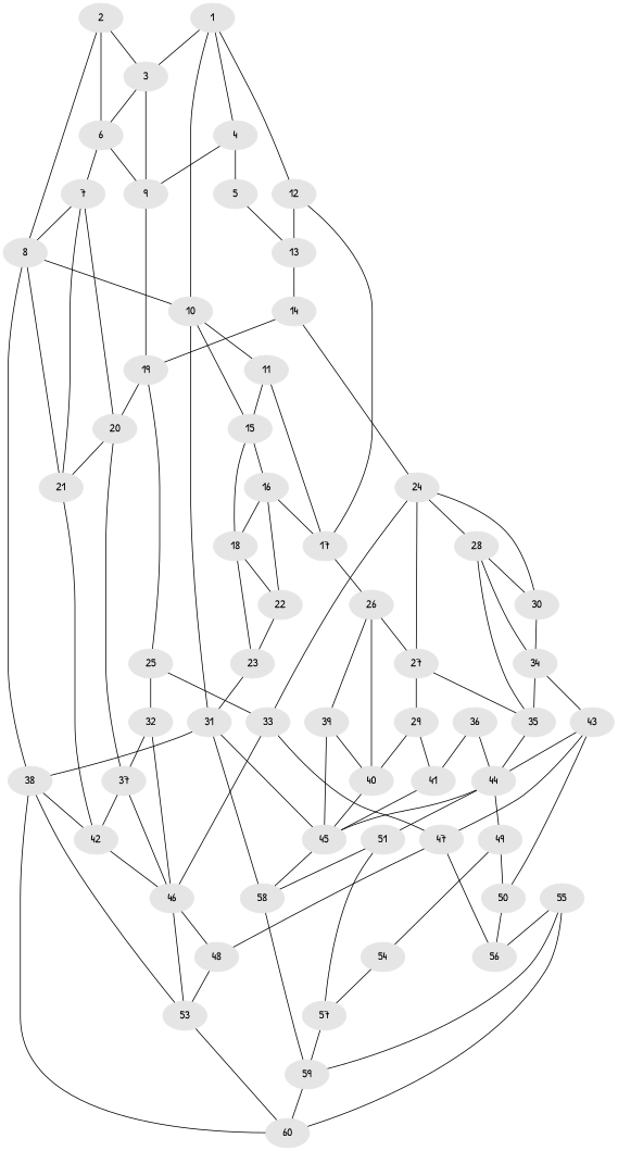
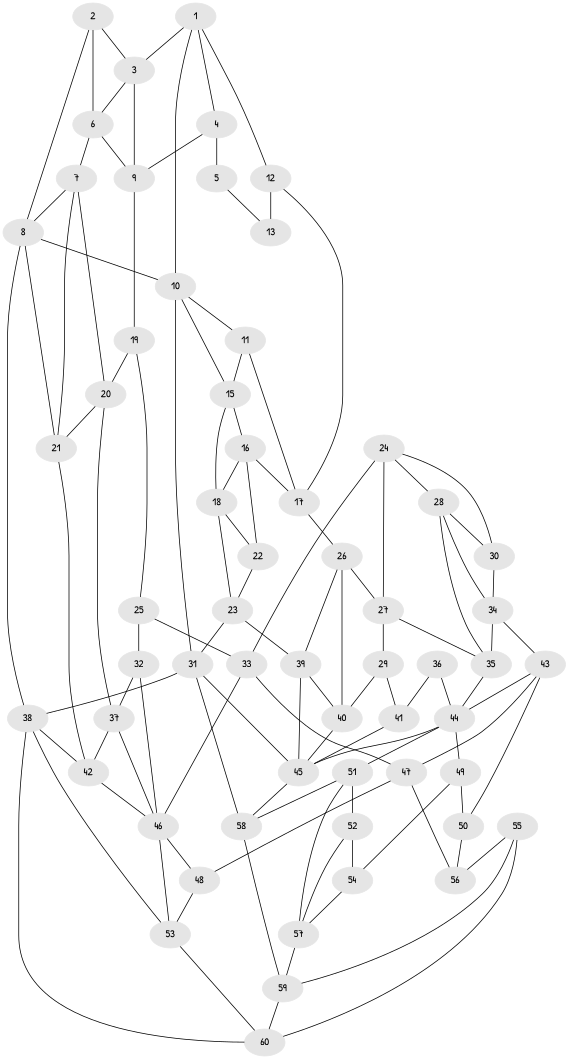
  graph {
    fontname="Patrick Hand"
    node [color=gray90 fontname="Patrick Hand" style=filled]
    edge [fontname="Patrick Hand" weight=1.0]
    1
    3
    4
    10
    12
    6
    9
    5
    11
    15
    31
    13
    17
    2
    8
    7
    21
    38
    19
-   14
    20
    37
    42
    53
    60
    25
    16
    18
    45
    58
    26
    24
    27
    28
    30
    33
    29
    35
    22
    23
    39
    40
    32
    46
    34
    47
    41
    44
    43
    59
    48
    56
    50
    49
    51
    36
    54
+   52
    57
    55
    1 -- 3
    1 -- 4
    1 -- 10
    1 -- 12
    3 -- 6
    3 -- 9
    4 -- 9
    4 -- 5 [weight=2.0]
    10 -- 11
    10 -- 15
    10 -- 31
    12 -- 13 [weight=2.0]
    12 -- 17
    6 -- 9
    6 -- 7
    9 -- 19
    5 -- 13
    11 -- 15
    11 -- 17
    15 -- 16
    15 -- 18
    31 -- 38
    31 -- 45
    31 -- 58
-   13 -- 14
    17 -- 26
    2 -- 3
    2 -- 6
    2 -- 8
    8 -- 10
    8 -- 21
    8 -- 38
    7 -- 8
    7 -- 21
    7 -- 20
    21 -- 42
    38 -- 42
    38 -- 53
    38 -- 60
    19 -- 20
    19 -- 25
-   14 -- 19
-   14 -- 24
    20 -- 21
    20 -- 37
    37 -- 42
    37 -- 46
    42 -- 46
    53 -- 60
    25 -- 33
    25 -- 32 [weight=2.0]
    16 -- 17
    16 -- 18
    16 -- 22
    18 -- 22
    18 -- 23
    45 -- 58
    58 -- 59
    26 -- 27
    26 -- 39
    26 -- 40
    24 -- 27
    24 -- 28
    24 -- 30
    24 -- 33
    27 -- 29
    27 -- 35
    28 -- 30
    28 -- 35
    28 -- 34
    30 -- 34
    33 -- 46
    33 -- 47
    29 -- 40
    29 -- 41
    35 -- 44
    22 -- 23
    23 -- 31
+   23 -- 39
    39 -- 45
    39 -- 40
    40 -- 45
    32 -- 37
    32 -- 46
    46 -- 53
    46 -- 48
    34 -- 35
    34 -- 43
    47 -- 48
    47 -- 56
    41 -- 45
    44 -- 45
    44 -- 49
    44 -- 51
    43 -- 47
    43 -- 44
    43 -- 50
    59 -- 60
    48 -- 53
    50 -- 56 [weight=2.0]
    49 -- 50
    49 -- 54
    51 -- 58
+   51 -- 52
    51 -- 57
    36 -- 41 [weight=2.0]
    36 -- 44
    54 -- 57
+   52 -- 54
+   52 -- 57
    57 -- 59
    55 -- 60
    55 -- 59
    55 -- 56
  }
